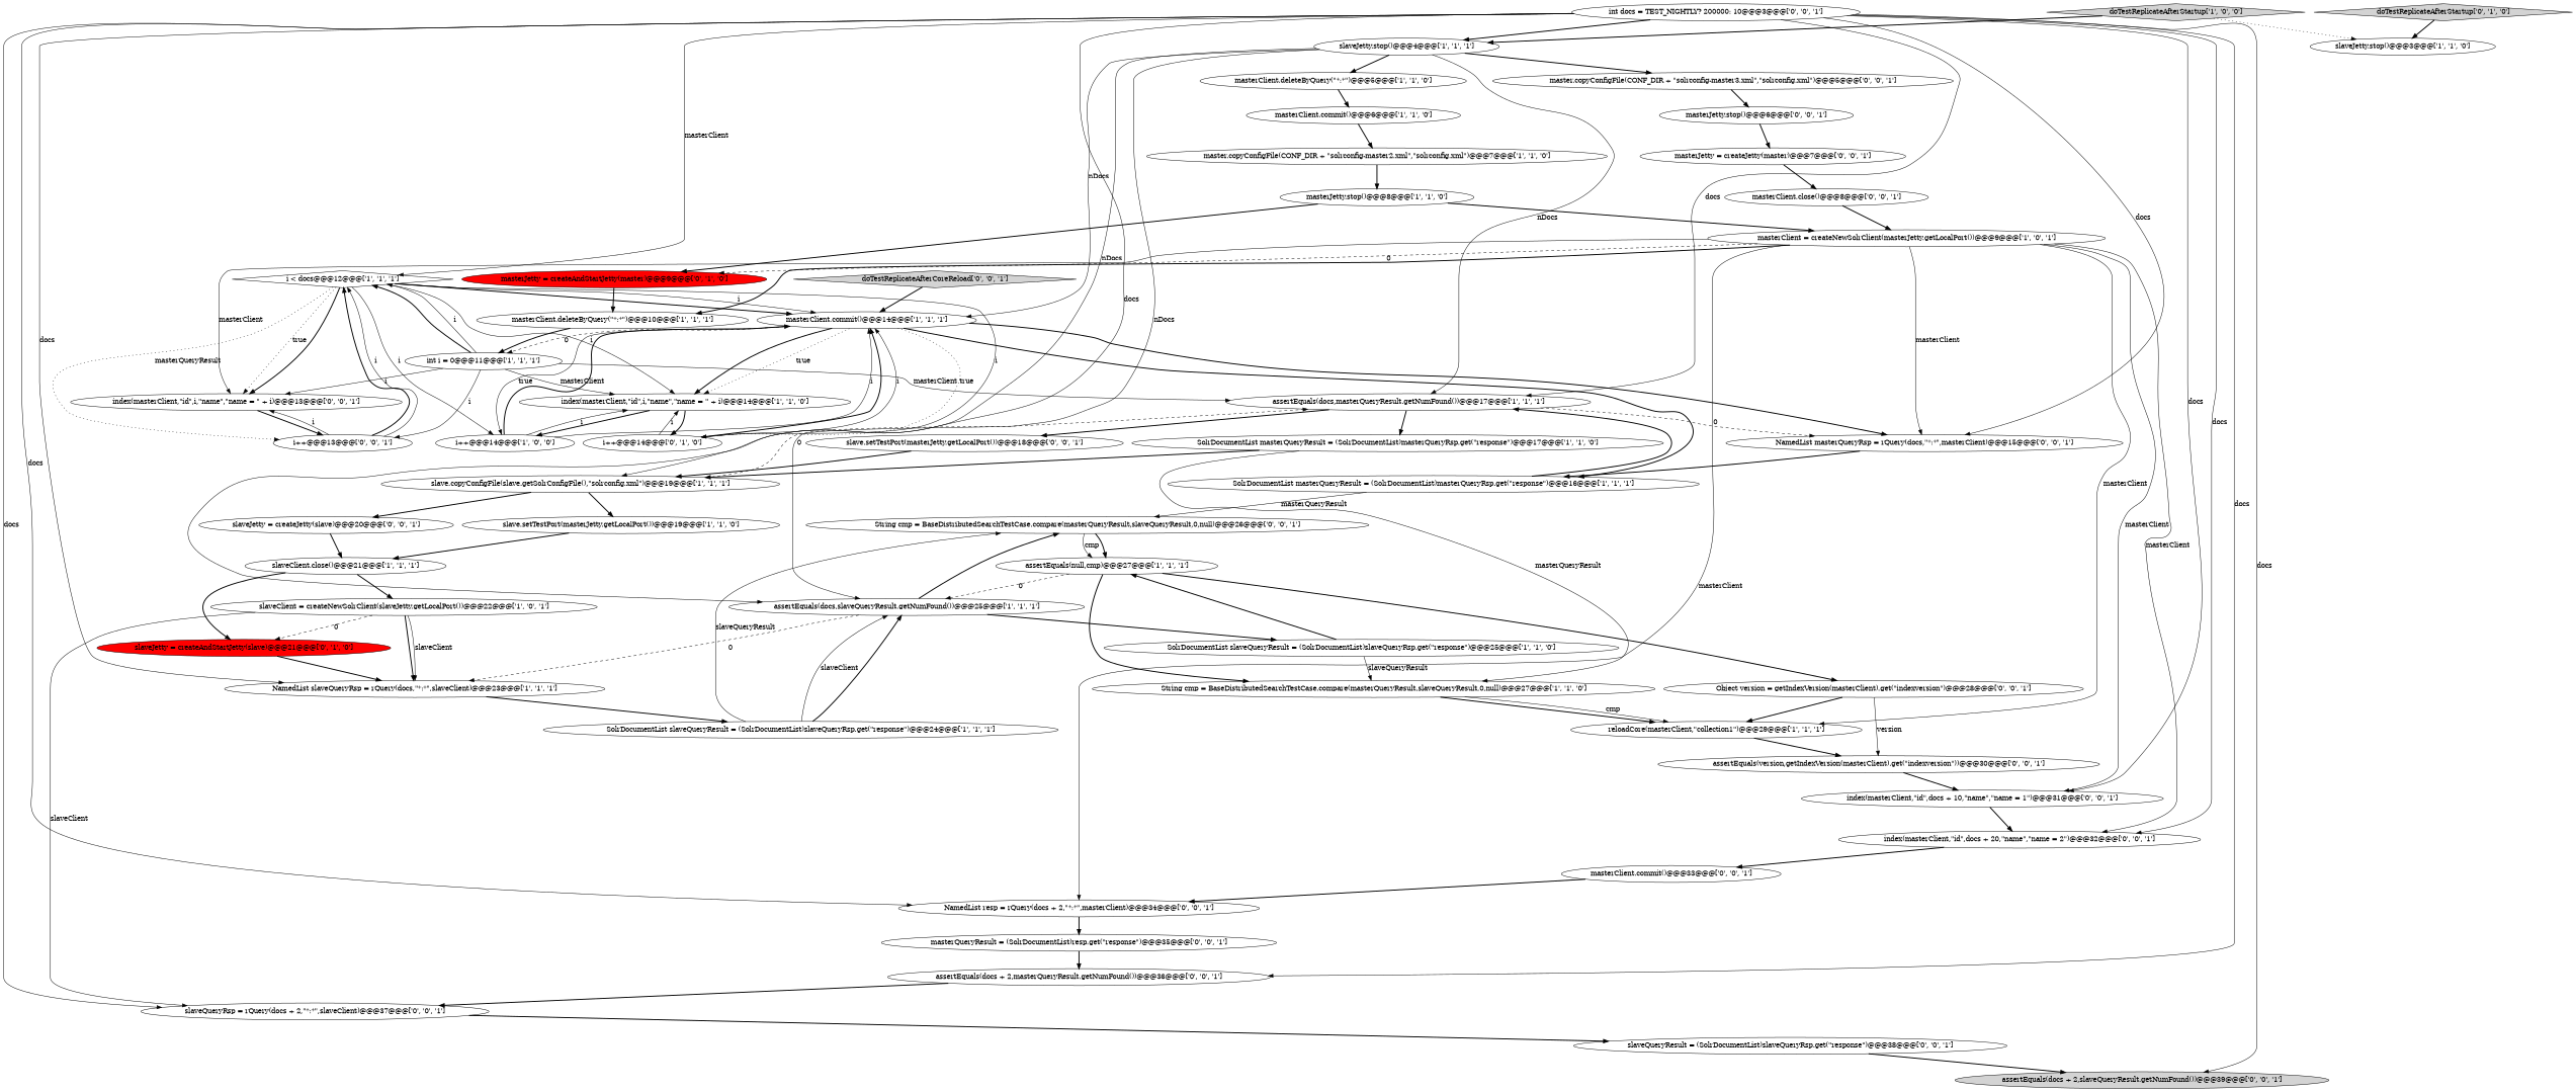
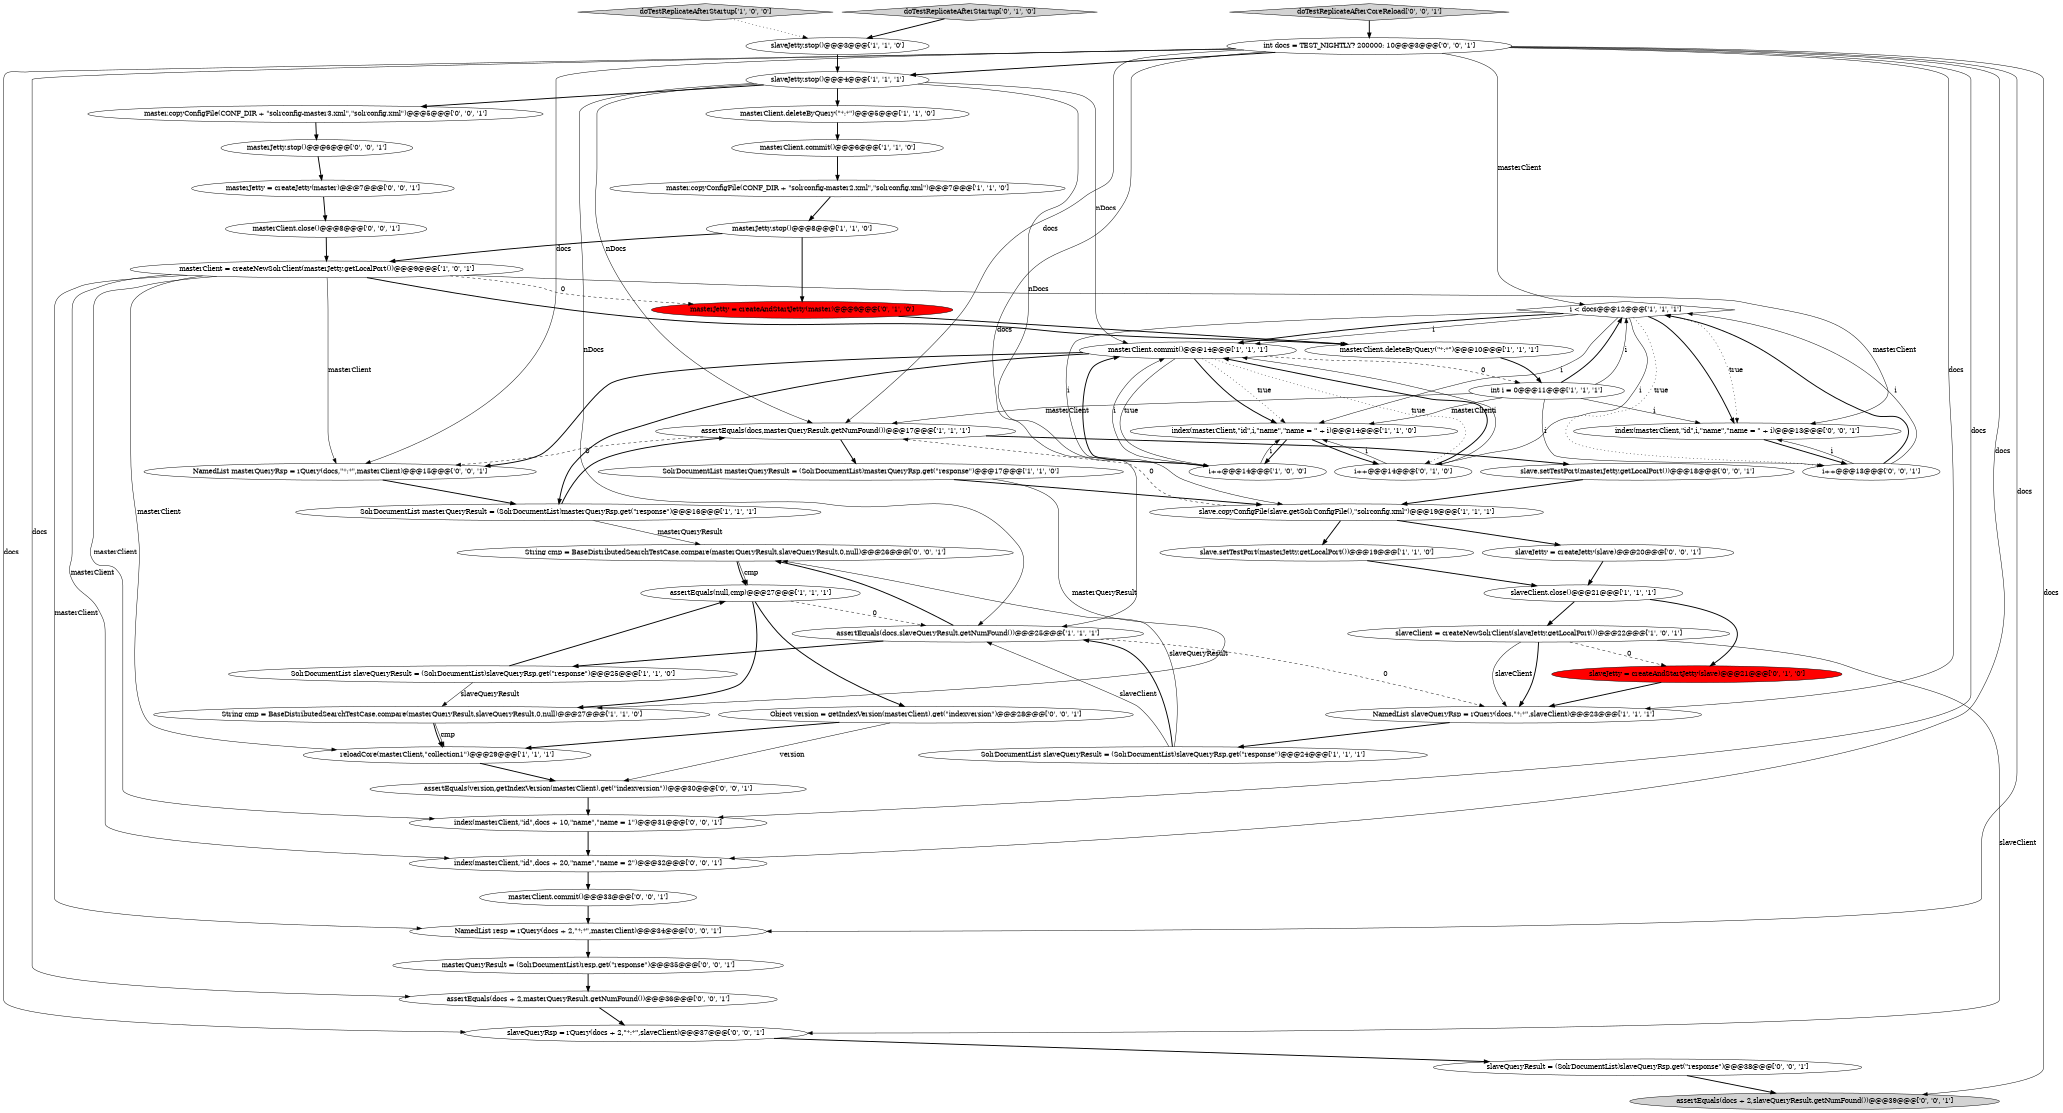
  digraph {
    node [fillcolor=white shape=ellipse style=filled]
    edge [style=bold]
    n1 [fillcolor=lightgray label="assertEquals(docs + 2,slaveQueryResult.getNumFound())@@@39@@@['0', '0', '1']"]
    n2 [label="slaveQueryRsp = rQuery(docs + 2,\"*:*\",slaveClient)@@@37@@@['0', '0', '1']"]
    n3 [label="slaveQueryResult = (SolrDocumentList)slaveQueryRsp.get(\"response\")@@@38@@@['0', '0', '1']"]
    n4 [label="i < docs@@@12@@@['1', '1', '1']" shape=diamond]
    n5 [label="masterClient.commit()@@@14@@@['1', '1', '1']"]
    n6 [label="index(masterClient,\"id\",i,\"name\",\"name = \" + i)@@@13@@@['0', '0', '1']"]
    n7 [label="index(masterClient,\"id\",i,\"name\",\"name = \" + i)@@@14@@@['1', '1', '0']"]
    n8 [label="i++@@@14@@@['1', '0', '0']"]
    n9 [label="i++@@@13@@@['0', '0', '1']"]
    n10 [label="i++@@@14@@@['0', '1', '0']"]
    n11 [label="int i = 0@@@11@@@['1', '1', '1']"]
    n12 [label="NamedList masterQueryRsp = rQuery(docs,\"*:*\",masterClient)@@@15@@@['0', '0', '1']"]
    n13 [label="SolrDocumentList masterQueryResult = (SolrDocumentList)masterQueryRsp.get(\"response\")@@@16@@@['1', '1', '1']"]
    n14 [label="SolrDocumentList slaveQueryResult = (SolrDocumentList)slaveQueryRsp.get(\"response\")@@@24@@@['1', '1', '1']"]
    n15 [label="String cmp = BaseDistributedSearchTestCase.compare(masterQueryResult,slaveQueryResult,0,null)@@@26@@@['0', '0', '1']"]
    n16 [label="assertEquals(docs,slaveQueryResult.getNumFound())@@@25@@@['1', '1', '1']"]
    n17 [label="assertEquals(null,cmp)@@@27@@@['1', '1', '1']"]
    n18 [label="NamedList slaveQueryRsp = rQuery(docs,\"*:*\",slaveClient)@@@23@@@['1', '1', '1']"]
    n19 [label="SolrDocumentList slaveQueryResult = (SolrDocumentList)slaveQueryRsp.get(\"response\")@@@25@@@['1', '1', '0']"]
    n20 [label="masterClient.deleteByQuery(\"*:*\")@@@10@@@['1', '1', '1']"]
    n21 [label="assertEquals(docs,masterQueryResult.getNumFound())@@@17@@@['1', '1', '1']"]
    n22 [label="masterClient.close()@@@8@@@['0', '0', '1']"]
    n23 [label="masterClient = createNewSolrClient(masterJetty.getLocalPort())@@@9@@@['1', '0', '1']"]
    n24 [label="reloadCore(masterClient,\"collection1\")@@@29@@@['1', '1', '1']"]
    n25 [label="index(masterClient,\"id\",docs + 20,\"name\",\"name = 2\")@@@32@@@['0', '0', '1']"]
    n26 [label="index(masterClient,\"id\",docs + 10,\"name\",\"name = 1\")@@@31@@@['0', '0', '1']"]
    n27 [label="NamedList resp = rQuery(docs + 2,\"*:*\",masterClient)@@@34@@@['0', '0', '1']"]
    n28 [fillcolor=red label="masterJetty = createAndStartJetty(master)@@@9@@@['0', '1', '0']"]
    n29 [label="SolrDocumentList masterQueryResult = (SolrDocumentList)masterQueryRsp.get(\"response\")@@@17@@@['1', '1', '0']"]
    n30 [label="slave.copyConfigFile(slave.getSolrConfigFile(),\"solrconfig.xml\")@@@19@@@['1', '1', '1']"]
    n31 [label="String cmp = BaseDistributedSearchTestCase.compare(masterQueryResult,slaveQueryResult,0,null)@@@27@@@['1', '1', '0']"]
    n32 [label="slave.setTestPort(masterJetty.getLocalPort())@@@19@@@['1', '1', '0']"]
    n33 [label="slaveJetty = createJetty(slave)@@@20@@@['0', '0', '1']"]
    n34 [label="assertEquals(version,getIndexVersion(masterClient).get(\"indexversion\"))@@@30@@@['0', '0', '1']"]
    n35 [label="int docs = TEST_NIGHTLY? 200000: 10@@@3@@@['0', '0', '1']"]
    n36 [label="slaveJetty.stop()@@@4@@@['1', '1', '1']"]
    n37 [label="assertEquals(docs + 2,masterQueryResult.getNumFound())@@@36@@@['0', '0', '1']"]
    n38 [label="slave.setTestPort(masterJetty.getLocalPort())@@@18@@@['0', '0', '1']"]
    n39 [label="masterClient.deleteByQuery(\"*:*\")@@@5@@@['1', '1', '0']"]
    n40 [label="master.copyConfigFile(CONF_DIR + \"solrconfig-master3.xml\",\"solrconfig.xml\")@@@5@@@['0', '0', '1']"]
    n41 [label="masterClient.commit()@@@33@@@['0', '0', '1']"]
    n42 [label="masterQueryResult = (SolrDocumentList)resp.get(\"response\")@@@35@@@['0', '0', '1']"]
    n43 [label="slaveClient.close()@@@21@@@['1', '1', '1']"]
    n44 [label="slaveClient = createNewSolrClient(slaveJetty.getLocalPort())@@@22@@@['1', '0', '1']"]
    n45 [fillcolor=red label="slaveJetty = createAndStartJetty(slave)@@@21@@@['0', '1', '0']"]
    n46 [label="Object version = getIndexVersion(masterClient).get(\"indexversion\")@@@28@@@['0', '0', '1']"]
    n47 [fillcolor=lightgray label="doTestReplicateAfterStartup['0', '1', '0']" shape=diamond]
    n48 [label="slaveJetty.stop()@@@3@@@['1', '1', '0']"]
    n49 [label="masterJetty = createJetty(master)@@@7@@@['0', '0', '1']"]
    n50 [label="masterClient.commit()@@@6@@@['1', '1', '0']"]
    n51 [label="masterJetty.stop()@@@6@@@['0', '0', '1']"]
    n52 [label="masterJetty.stop()@@@8@@@['1', '1', '0']"]
    n53 [fillcolor=lightgray label="doTestReplicateAfterCoreReload['0', '0', '1']" shape=diamond]
    n54 [label="master.copyConfigFile(CONF_DIR + \"solrconfig-master2.xml\",\"solrconfig.xml\")@@@7@@@['1', '1', '0']"]
    n55 [fillcolor=lightgray label="doTestReplicateAfterStartup['1', '0', '0']" shape=diamond]
    n2 -> n3
    n3 -> n1
    n4 -> n5 [label=i style=solid]
    n4 -> n5
    n4 -> n6 [label=true style=dotted]
    n4 -> n6
    n4 -> n7 [label=i style=solid]
    n4 -> n8 [label=i style=solid]
-   n4 -> n9 [label=masterQueryResult style=dotted]
+   n4 -> n9 [label=true style=dotted]
    n4 -> n10 [label=i style=solid]
    n5 -> n7 [label=true style=dotted]
    n5 -> n7
    n5 -> n8 [label=true style=solid]
    n5 -> n10 [label=true style=dotted]
    n5 -> n11 [label=0 style=dashed]
    n5 -> n12
    n5 -> n13
    n6 -> n9
    n7 -> n8
    n7 -> n10
    n8 -> n5
    n8 -> n5 [label=i style=solid]
    n8 -> n7 [label=i style=solid]
    n9 -> n4
    n9 -> n4 [label=i style=solid]
    n9 -> n6 [label=i style=solid]
    n10 -> n5
    n10 -> n5 [label=i style=solid]
    n10 -> n7 [label=i style=solid]
    n11 -> n4 [label=i style=solid]
    n11 -> n4
    n11 -> n6 [label=i style=solid]
    n11 -> n7 [label=masterClient style=solid]
    n11 -> n9 [label=i style=solid]
    n11 -> n21 [label=masterClient style=solid]
    n12 -> n13
    n13 -> n15 [label=masterQueryResult style=solid]
    n13 -> n21
    n14 -> n15 [label=slaveQueryResult style=solid]
    n14 -> n16
    n14 -> n16 [label=slaveClient style=solid]
    n15 -> n17
    n15 -> n17 [label=cmp style=solid]
    n16 -> n15
    n16 -> n18 [label=0 style=dashed]
    n16 -> n19
    n17 -> n16 [label=0 style=dashed]
    n17 -> n31
    n17 -> n46
    n18 -> n14
    n19 -> n17
    n19 -> n31 [label=slaveQueryResult style=solid]
    n20 -> n11
    n21 -> n12 [label=0 style=dashed]
    n21 -> n29
    n21 -> n38
    n22 -> n23
    n23 -> n6 [label=masterClient style=solid]
    n23 -> n12 [label=masterClient style=solid]
    n23 -> n20
    n23 -> n24 [label=masterClient style=solid]
    n23 -> n25 [label=masterClient style=solid]
    n23 -> n26 [label=masterClient style=solid]
    n23 -> n27 [label=masterClient style=solid]
    n23 -> n28 [label=0 style=dashed]
    n24 -> n34
    n25 -> n41
    n26 -> n25
    n27 -> n42
    n28 -> n20
    n29 -> n30
    n29 -> n31 [label=masterQueryResult style=solid]
    n30 -> n21 [label=0 style=dashed]
    n30 -> n32
    n30 -> n33
    n31 -> n24
    n31 -> n24 [label=cmp style=solid]
    n32 -> n43
    n33 -> n43
    n34 -> n26
    n35 -> n1 [label=docs style=solid]
    n35 -> n2 [label=docs style=solid]
    n35 -> n4 [label=masterClient style=solid]
    n35 -> n12 [label=docs style=solid]
    n35 -> n16 [label=docs style=solid]
    n35 -> n18 [label=docs style=solid]
    n35 -> n21 [label=docs style=solid]
    n35 -> n25 [label=docs style=solid]
    n35 -> n26 [label=docs style=solid]
    n35 -> n27 [label=docs style=solid]
    n35 -> n36
    n35 -> n37 [label=docs style=solid]
    n36 -> n5 [label=nDocs style=solid]
    n36 -> n16 [label=nDocs style=solid]
    n36 -> n21 [label=nDocs style=solid]
    n36 -> n30 [label=nDocs style=solid]
    n36 -> n39
    n36 -> n40
    n37 -> n2
    n38 -> n30
    n39 -> n50
    n40 -> n51
    n41 -> n27
    n42 -> n37
    n43 -> n44
    n43 -> n45
    n44 -> n2 [label=slaveClient style=solid]
    n44 -> n18 [label=slaveClient style=solid]
    n44 -> n18
    n44 -> n45 [label=0 style=dashed]
    n45 -> n18
    n46 -> n24
    n46 -> n34 [label=version style=solid]
    n47 -> n48
-   n55 -> n36
+   n48 -> n36
    n49 -> n22
    n50 -> n54
    n51 -> n49
    n52 -> n23
    n52 -> n28
-   n53 -> n5
+   n53 -> n35
    n54 -> n52
    n55 -> n48 [style=dotted]
  }
